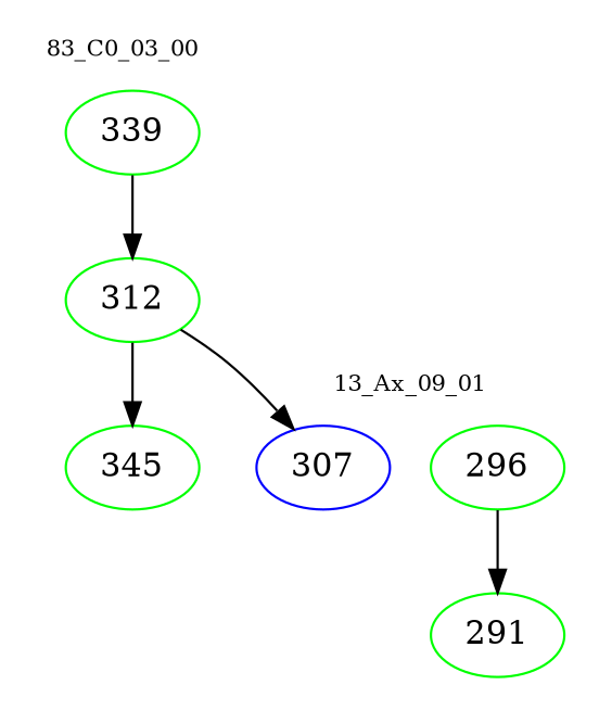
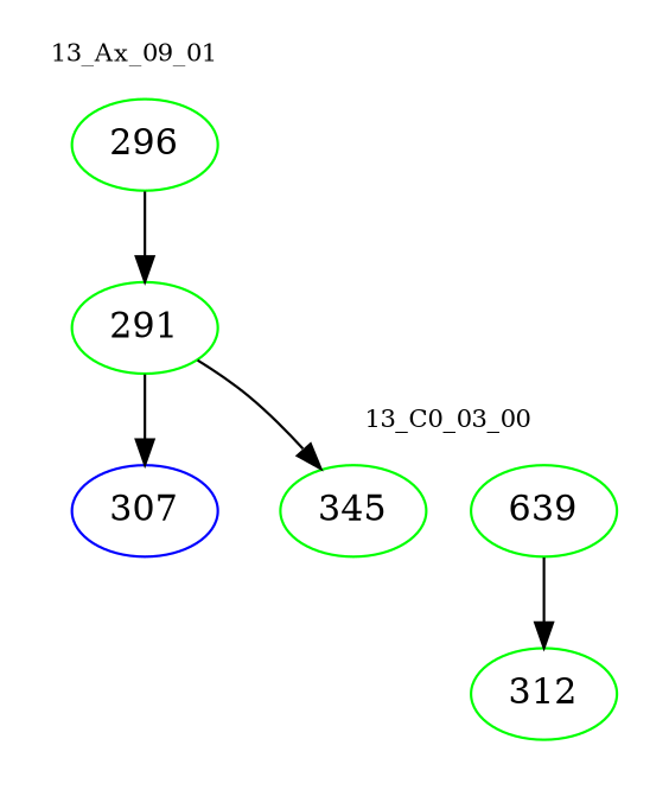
  digraph {
    node [color=green]
    edge [color=black]
    n1 [label=296]
    n2 [label=291]
    n3 [color=blue label=307]
-   n4 [label=339]
+   n4 [label=639]
    n5 [label=312]
    n6 [label=345]
    subgraph cluster_1 {
      color=white
      fontsize=10
      label="13_Ax_09_01"
      n1
      n2
      n3
    }
    subgraph cluster_2 {
      color=white
      fontsize=10
-     label="83_C0_03_00"
+     label="13_C0_03_00"
      n4
      n5
      n6
    }
    n1 -> n2
-   n5 -> n3
+   n2 -> n3
    n4 -> n5
-   n5 -> n6
+   n2 -> n6
  }
